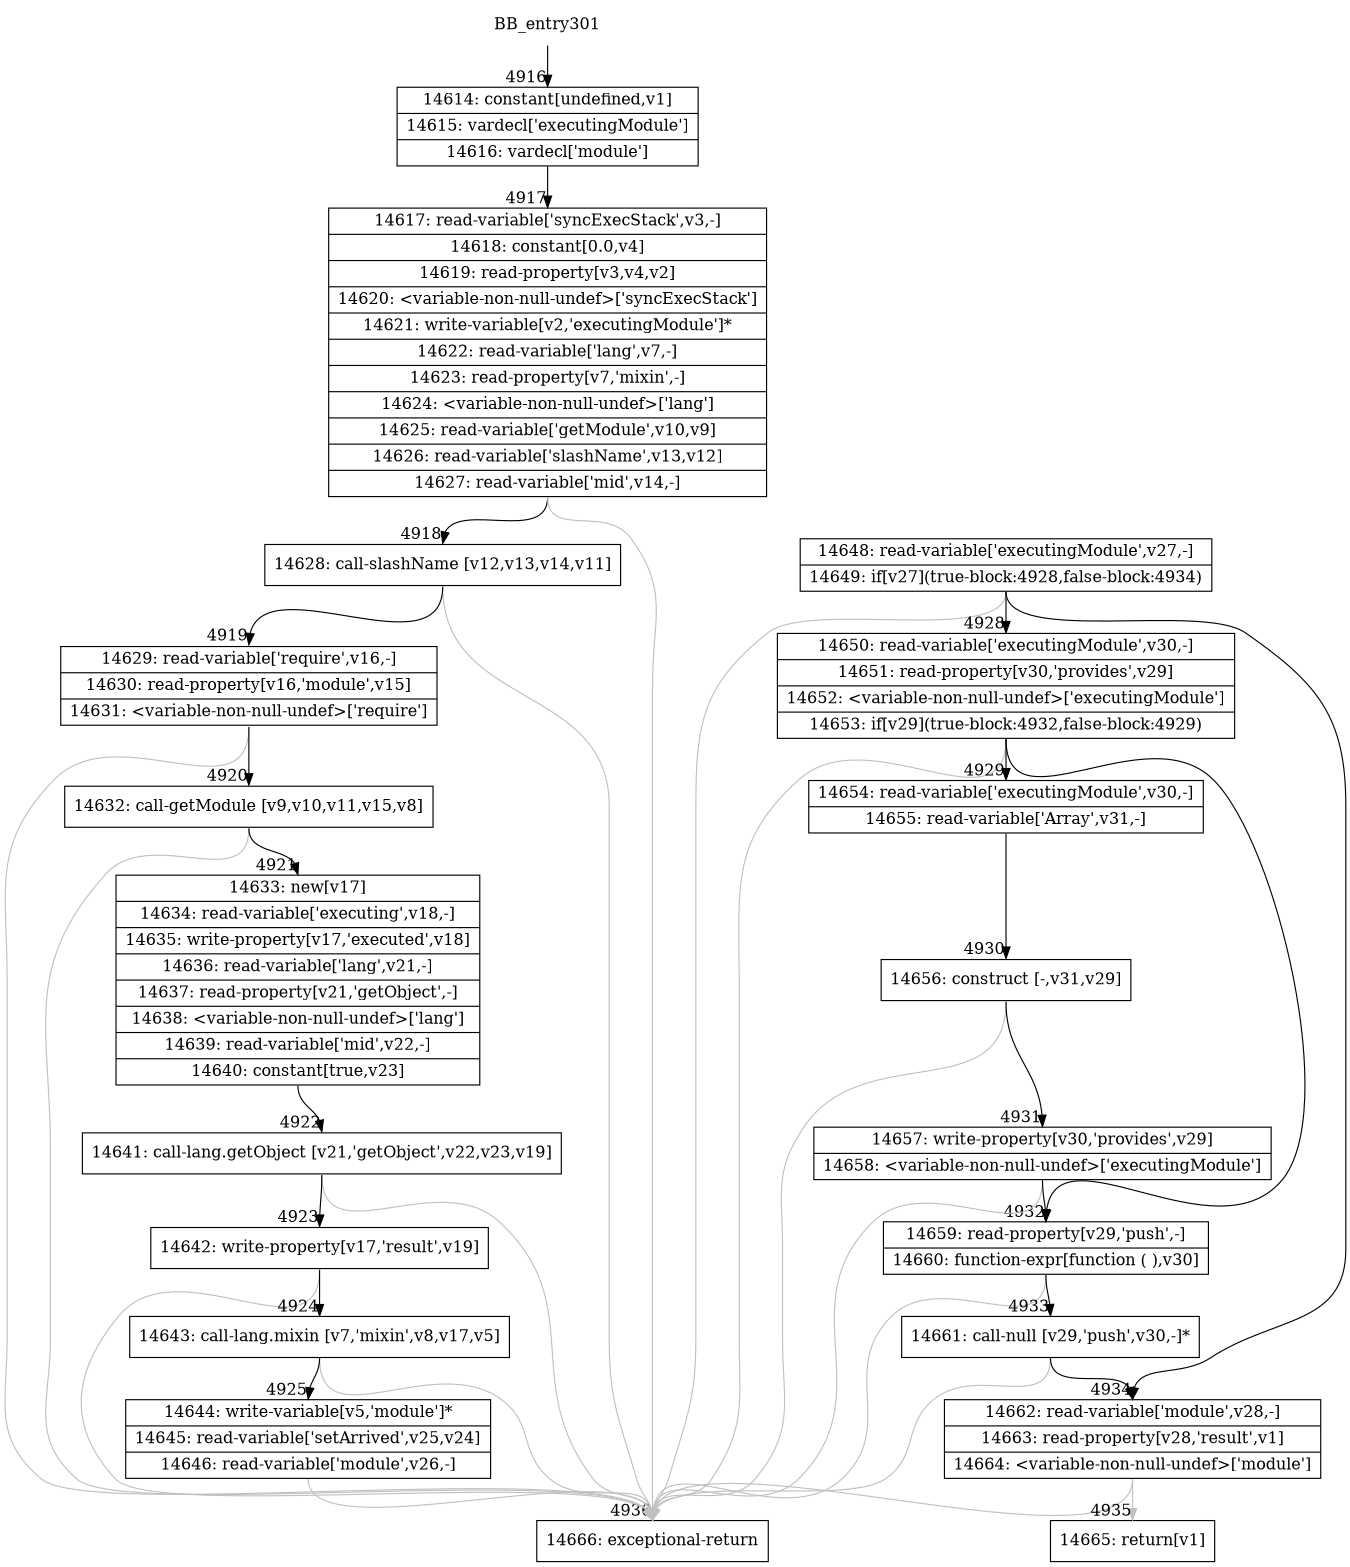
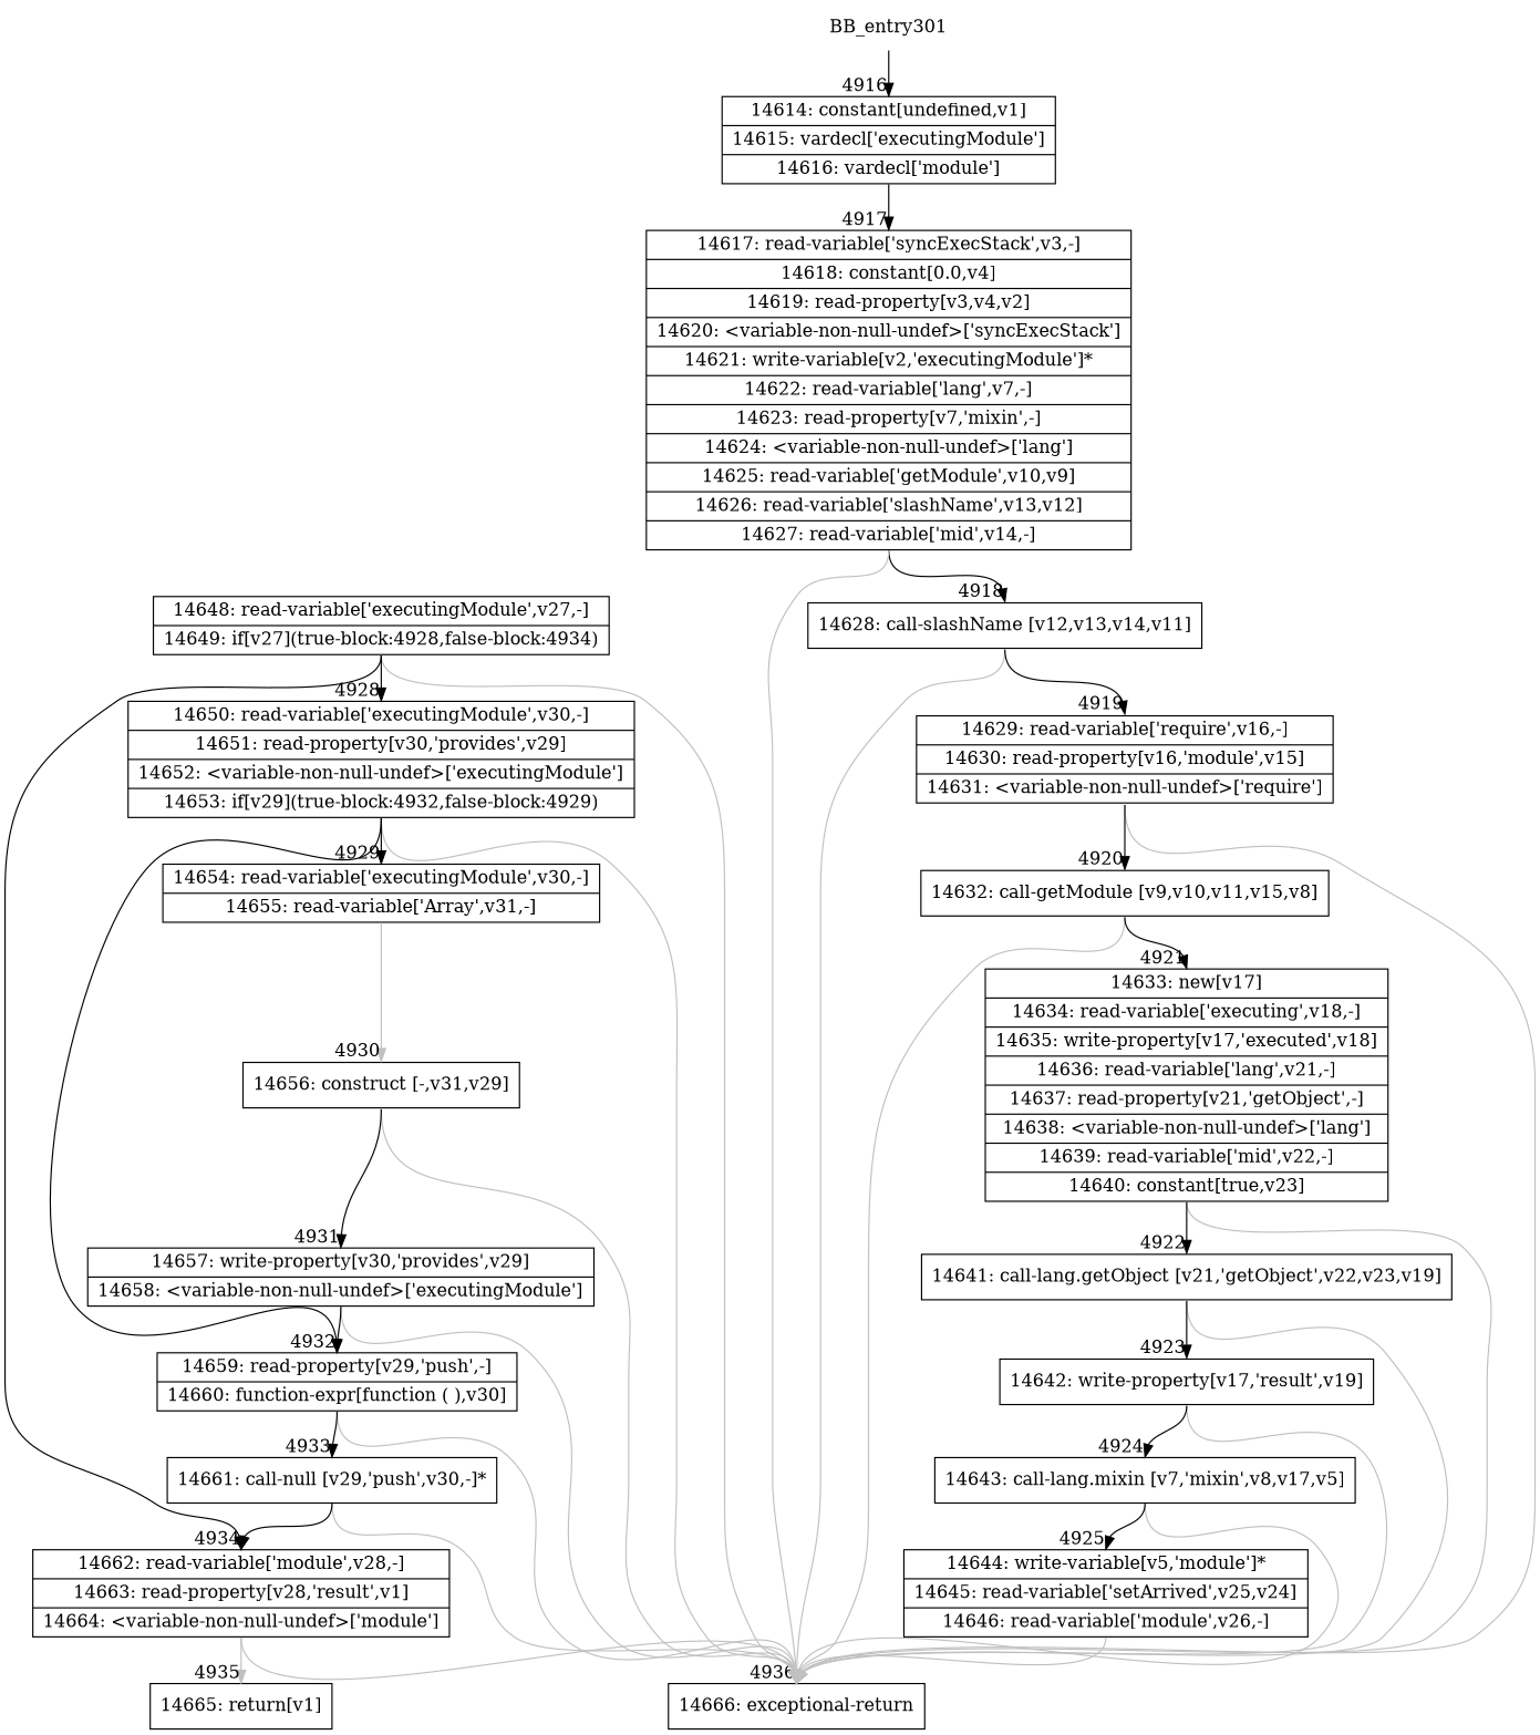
  digraph {
    rankdir=TD
    node [shape=record]
    edge [headport=n tailport=s]
    n1 [label=BB_entry301 shape=none]
    n2 [label="{14614: constant[undefined,v1]|14615: vardecl['executingModule']|14616: vardecl['module']}"]
    n3 [label="{14617: read-variable['syncExecStack',v3,-]|14618: constant[0.0,v4]|14619: read-property[v3,v4,v2]|14620: \<variable-non-null-undef\>['syncExecStack']|14621: write-variable[v2,'executingModule']*|14622: read-variable['lang',v7,-]|14623: read-property[v7,'mixin',-]|14624: \<variable-non-null-undef\>['lang']|14625: read-variable['getModule',v10,v9]|14626: read-variable['slashName',v13,v12]|14627: read-variable['mid',v14,-]}"]
    n4 [label="{14628: call-slashName [v12,v13,v14,v11]}"]
    n5 [label="{14666: exceptional-return}"]
    n6 [label="{14629: read-variable['require',v16,-]|14630: read-property[v16,'module',v15]|14631: \<variable-non-null-undef\>['require']}"]
    n7 [label="{14632: call-getModule [v9,v10,v11,v15,v8]}"]
    n8 [label="{14633: new[v17]|14634: read-variable['executing',v18,-]|14635: write-property[v17,'executed',v18]|14636: read-variable['lang',v21,-]|14637: read-property[v21,'getObject',-]|14638: \<variable-non-null-undef\>['lang']|14639: read-variable['mid',v22,-]|14640: constant[true,v23]}"]
    n9 [label="{14641: call-lang.getObject [v21,'getObject',v22,v23,v19]}"]
    n10 [label="{14642: write-property[v17,'result',v19]}"]
    n11 [label="{14643: call-lang.mixin [v7,'mixin',v8,v17,v5]}"]
    n12 [label="{14644: write-variable[v5,'module']*|14645: read-variable['setArrived',v25,v24]|14646: read-variable['module',v26,-]}"]
    n13 [label="{14648: read-variable['executingModule',v27,-]|14649: if[v27](true-block:4928,false-block:4934)}"]
    n14 [label="{14650: read-variable['executingModule',v30,-]|14651: read-property[v30,'provides',v29]|14652: \<variable-non-null-undef\>['executingModule']|14653: if[v29](true-block:4932,false-block:4929)}"]
    n15 [label="{14662: read-variable['module',v28,-]|14663: read-property[v28,'result',v1]|14664: \<variable-non-null-undef\>['module']}"]
    n16 [label="{14659: read-property[v29,'push',-]|14660: function-expr[function ( ),v30]}"]
    n17 [label="{14654: read-variable['executingModule',v30,-]|14655: read-variable['Array',v31,-]}"]
    n18 [label="{14665: return[v1]}"]
    n19 [label="{14661: call-null [v29,'push',v30,-]*}"]
    n20 [label="{14656: construct [-,v31,v29]}"]
    n21 [label="{14657: write-property[v30,'provides',v29]|14658: \<variable-non-null-undef\>['executingModule']}"]
    n1 -> n2 [headlabel="    4916"]
    n2 -> n3 [headlabel="      4917"]
    n3 -> n4 [headlabel="      4918"]
    n3 -> n5 [color=gray headlabel="      4936"]
    n4 -> n5 [color=gray]
    n4 -> n6 [headlabel="      4919"]
    n6 -> n5 [color=gray]
    n6 -> n7 [headlabel="      4920"]
    n7 -> n5 [color=gray]
    n7 -> n8 [headlabel="      4921"]
+   n8 -> n5 [color=gray]
    n8 -> n9 [headlabel="      4922"]
    n9 -> n5 [color=gray]
    n9 -> n10 [headlabel="      4923"]
    n10 -> n5 [color=gray]
    n10 -> n11 [headlabel="      4924"]
    n11 -> n5 [color=gray]
    n11 -> n12 [headlabel="      4925"]
    n12 -> n5 [color=gray]
    n13 -> n5 [color=gray]
    n13 -> n14 [headlabel="      4928"]
    n13 -> n15 [headlabel="      4934"]
    n14 -> n5 [color=gray]
    n14 -> n16 [headlabel="      4932"]
    n14 -> n17 [headlabel="      4929"]
    n15 -> n5 [color=gray]
    n15 -> n18 [color=gray headlabel="      4935"]
    n16 -> n5 [color=gray]
    n16 -> n19 [headlabel="      4933"]
-   n17 -> n20 [headlabel="      4930"]
+   n17 -> n20 [headlabel="      4930" color=gray]
    n19 -> n5 [color=gray]
    n19 -> n15
    n20 -> n5 [color=gray]
    n20 -> n21 [headlabel="      4931"]
    n21 -> n5 [color=gray]
    n21 -> n16
  }
